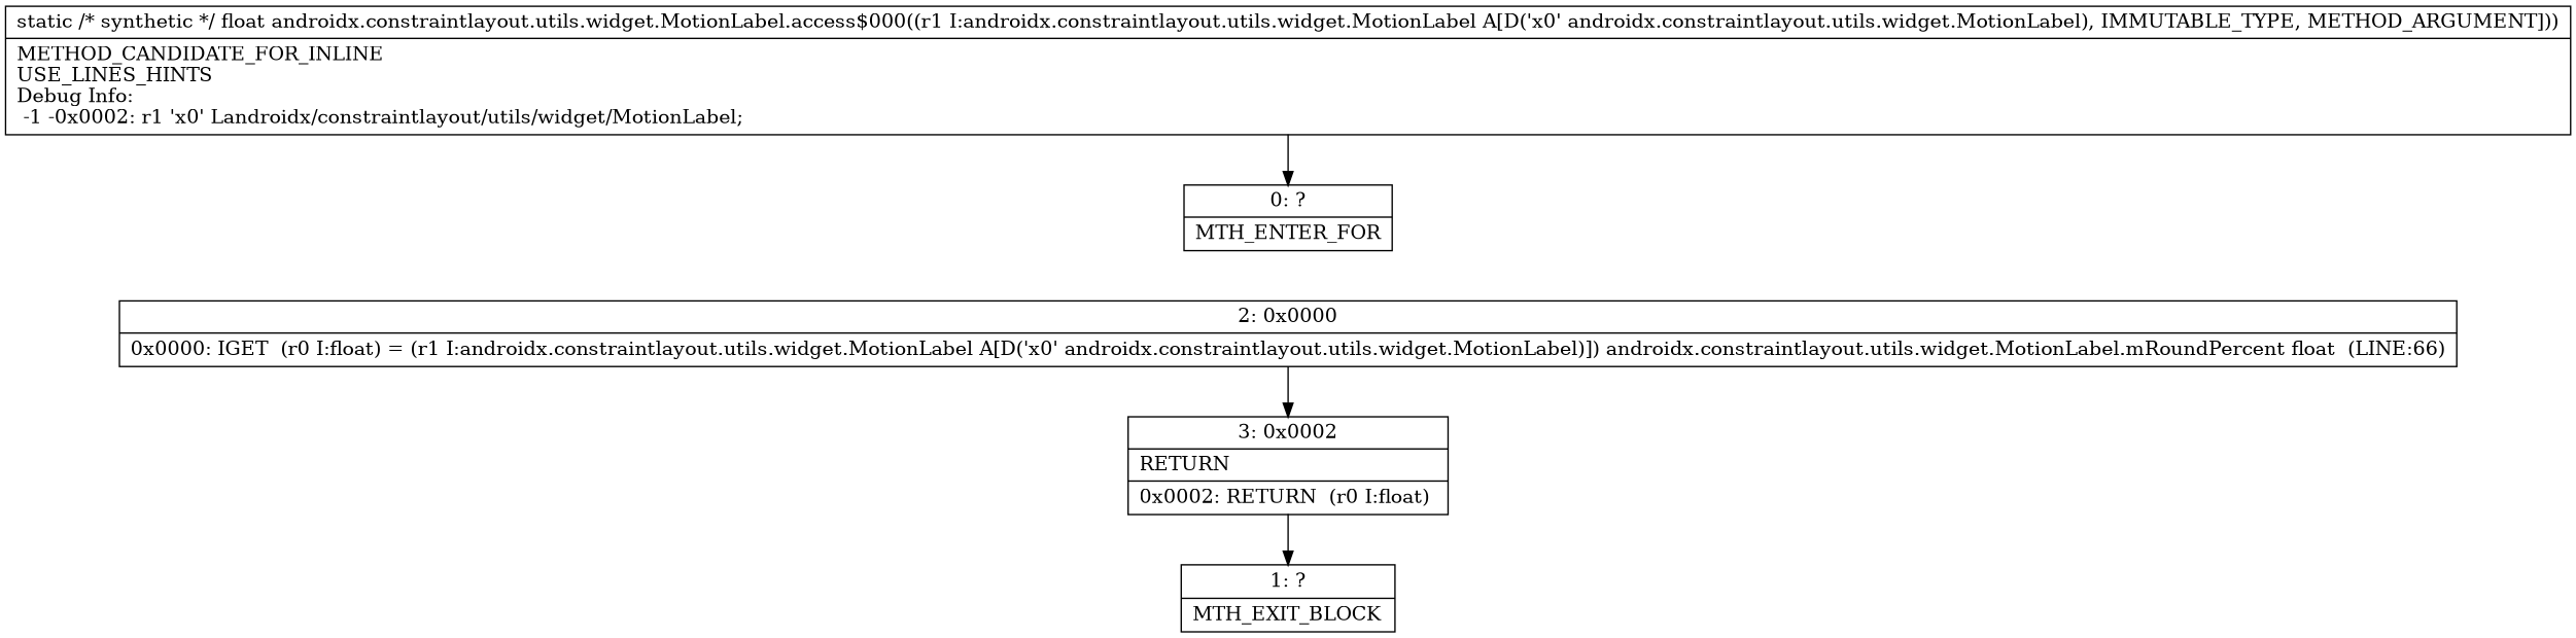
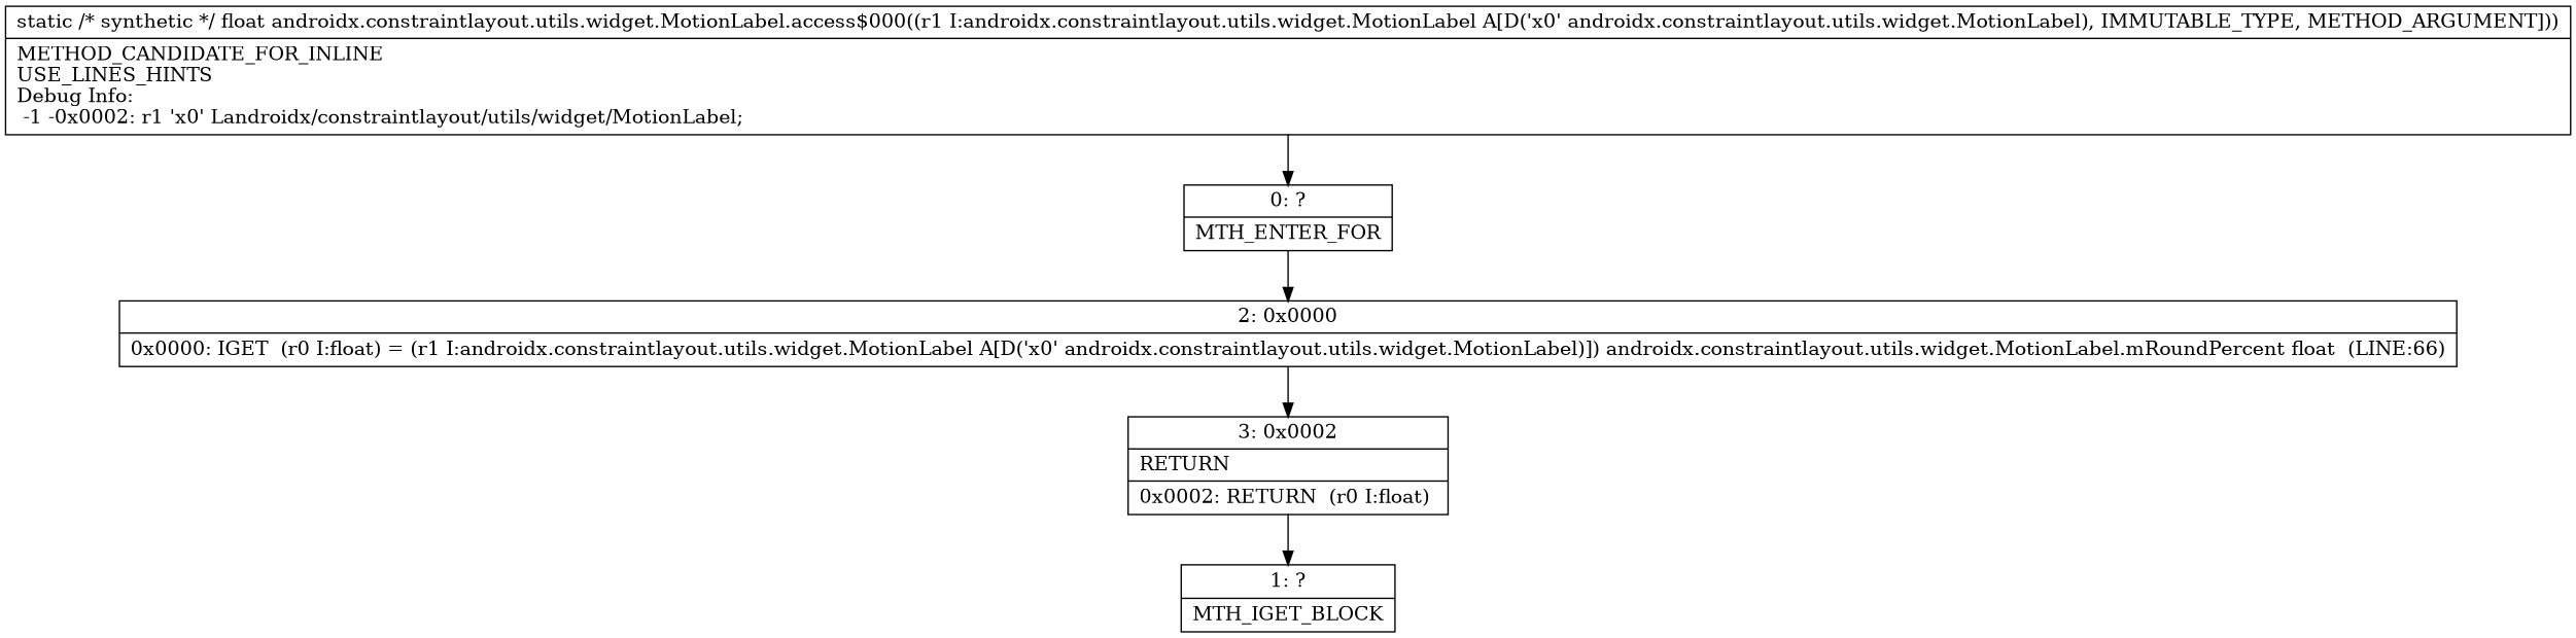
  digraph {
    node [shape=record]
    n1 [label="{0\:\ ?|MTH_ENTER_FOR\l}"]
    n2 [label="{2\:\ 0x0000|0x0000: IGET  (r0 I:float) = (r1 I:androidx.constraintlayout.utils.widget.MotionLabel A[D('x0' androidx.constraintlayout.utils.widget.MotionLabel)]) androidx.constraintlayout.utils.widget.MotionLabel.mRoundPercent float  (LINE:66)\l}"]
    n3 [label="{3\:\ 0x0002|RETURN\l|0x0002: RETURN  (r0 I:float) \l}"]
-   n4 [label="{1\:\ ?|MTH_EXIT_BLOCK\l}"]
+   n4 [label="{1\:\ ?|MTH_IGET_BLOCK\l}"]
    n5 [label="{static \/* synthetic *\/ float androidx.constraintlayout.utils.widget.MotionLabel.access$000((r1 I:androidx.constraintlayout.utils.widget.MotionLabel A[D('x0' androidx.constraintlayout.utils.widget.MotionLabel), IMMUTABLE_TYPE, METHOD_ARGUMENT]))  | METHOD_CANDIDATE_FOR_INLINE\lUSE_LINES_HINTS\lDebug Info:\l  \-1 \-0x0002: r1 'x0' Landroidx\/constraintlayout\/utils\/widget\/MotionLabel;\l}"]
+   n1 -> n2
    n2 -> n3
    n3 -> n4
    n5 -> n1
  }
